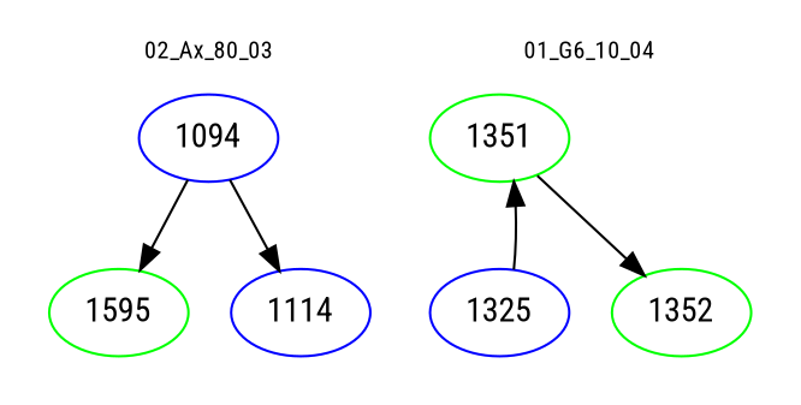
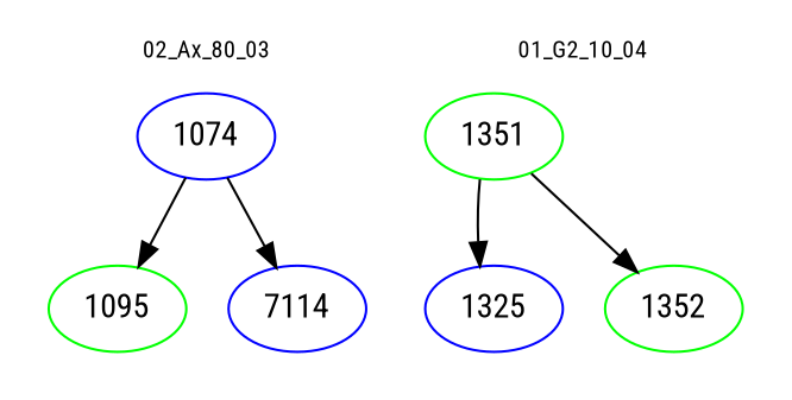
  digraph {
    fontname="Roboto Condensed"
    node [color=blue fontname="Roboto Condensed"]
    edge [color=black fontname="Roboto Condensed"]
-   n1 [label=1094]
-   n2 [color=green label=1595]
-   n3 [label=1114]
+   n1 [label=1074]
+   n2 [color=green label=1095]
+   n3 [label=7114]
    n4 [color=green label=1351]
    n5 [label=1325]
    n6 [color=green label=1352]
    subgraph cluster_1 {
      color=white
      fontsize=10
      label="02_Ax_80_03"
      n1
      n2
      n3
    }
    subgraph cluster_2 {
      color=white
      fontsize=10
-     label="01_G6_10_04"
+     label="01_G2_10_04"
      n4
      n5
      n6
    }
    n1 -> n2
    n1 -> n3
-   n5 -> n4
+   n4 -> n5
    n4 -> n6
  }
